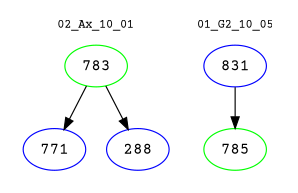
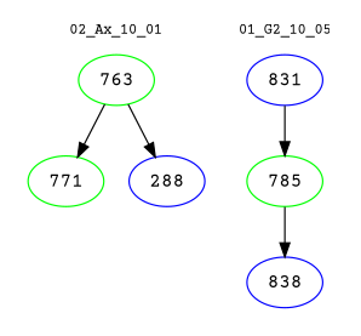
  digraph {
    fontname="Courier Prime"
    node [color=blue fontname="Courier Prime"]
    edge [color=black fontname="Courier Prime"]
-   n1 [label=771]
-   n2 [color=green label=783]
+   n1 [color=green label=771]
+   n2 [color=green label=763]
    n3 [label=288]
    n4 [label=831]
    n5 [color=green label=785]
+   n6 [label=838]
    subgraph cluster_1 {
      color=white
      fontsize=10
      label="02_Ax_10_01"
      n1
      n2
      n3
    }
    subgraph cluster_2 {
      color=white
      fontsize=10
      label="01_G2_10_05"
      n4
      n5
+     n6
    }
    n2 -> n1
    n2 -> n3
    n4 -> n5
+   n5 -> n6
  }
